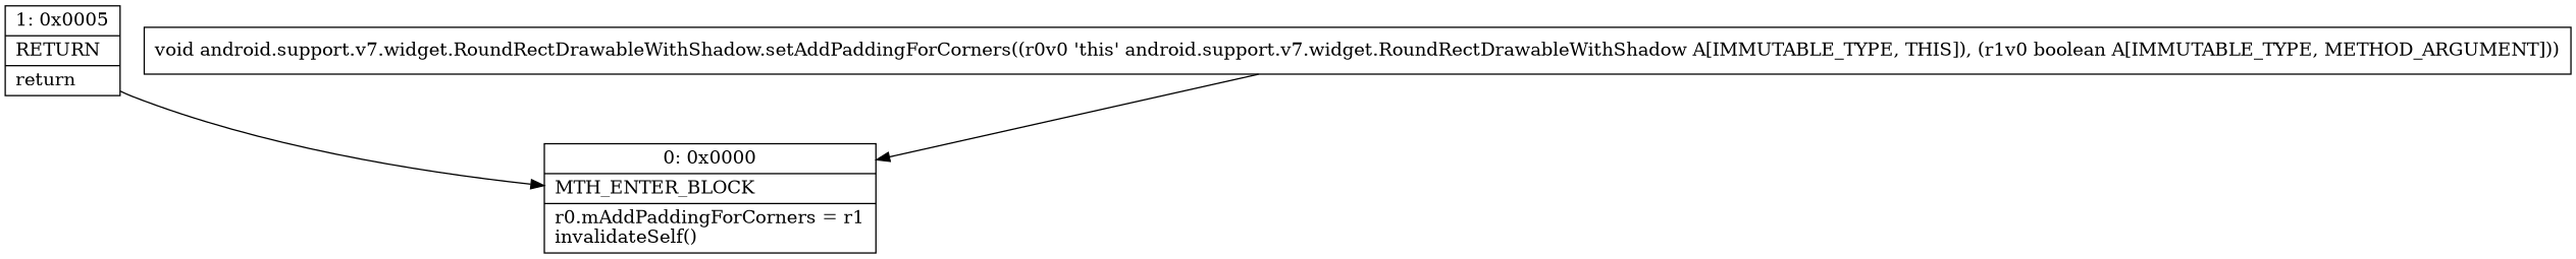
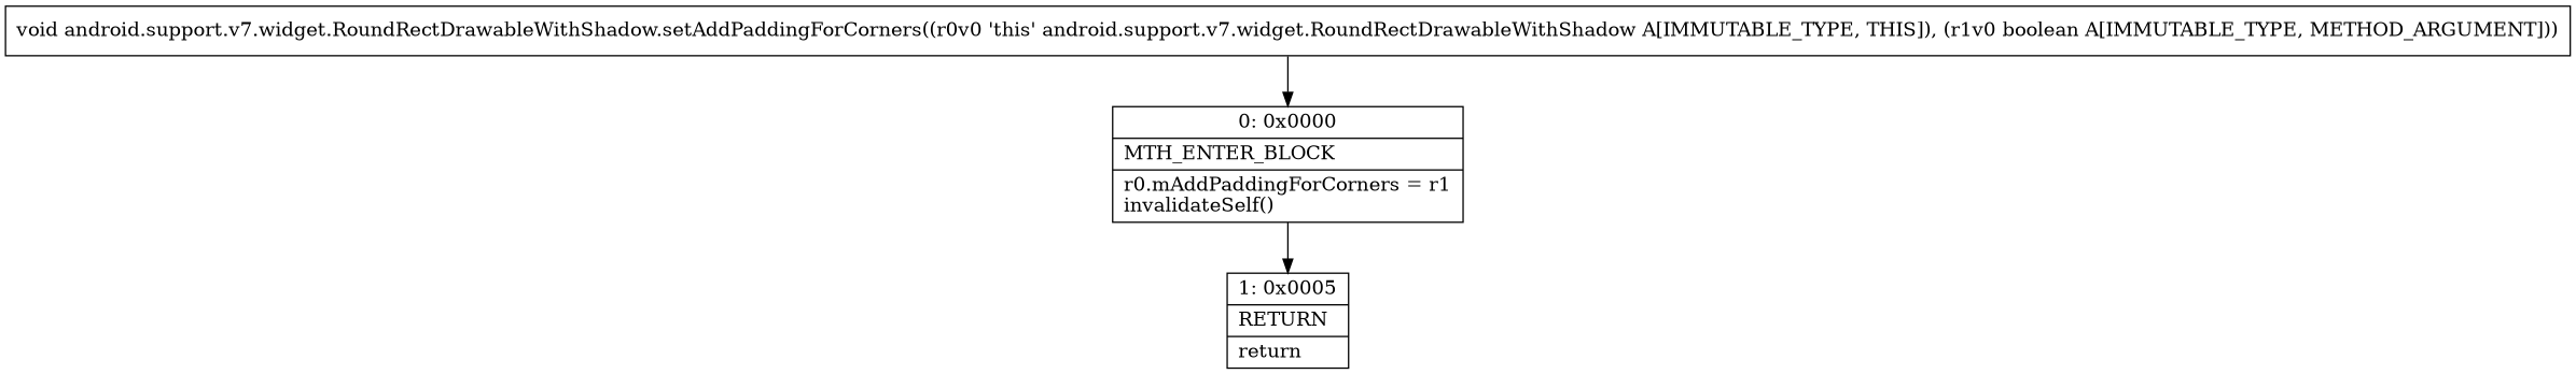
  digraph {
    node [shape=record]
    n1 [label="{0\:\ 0x0000|MTH_ENTER_BLOCK\l|r0.mAddPaddingForCorners = r1\linvalidateSelf()\l}"]
    n2 [label="{1\:\ 0x0005|RETURN\l|return\l}"]
    n3 [label="{void android.support.v7.widget.RoundRectDrawableWithShadow.setAddPaddingForCorners((r0v0 'this' android.support.v7.widget.RoundRectDrawableWithShadow A[IMMUTABLE_TYPE, THIS]), (r1v0 boolean A[IMMUTABLE_TYPE, METHOD_ARGUMENT])) }"]
-   n2 -> n1
+   n1 -> n2
    n3 -> n1
  }
